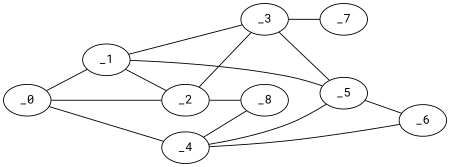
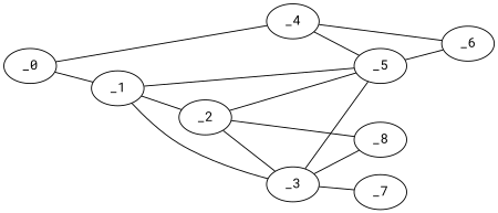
  graph {
    fontname="Roboto Mono"
    rankdir=LR
    node [fontname="Roboto Mono" x=15 y=79]
    edge [fontname="Roboto Mono" valence=1]
    _0 [x=13 y=8]
    _1 [y=78]
    _2 [y=125]
    _4 [x=62 y=7]
    _5 [x=66 y=62]
    _3 [x=50]
    _8 [x=116 y=123]
    _6 [x=114 y=63]
    _7 [x=115]
    _0 -- _1
-   _0 -- _2
+   _5 -- _2
    _0 -- _4
    _1 -- _2
    _1 -- _5 [valence=2]
    _1 -- _3 [valence=2]
    _2 -- _3 [valence=2]
    _2 -- _8
    _4 -- _5 [valence=2]
    _4 -- _6
    _5 -- _6 [valence=2]
    _3 -- _5
-   _4 -- _8
+   _3 -- _8
    _3 -- _7
  }
